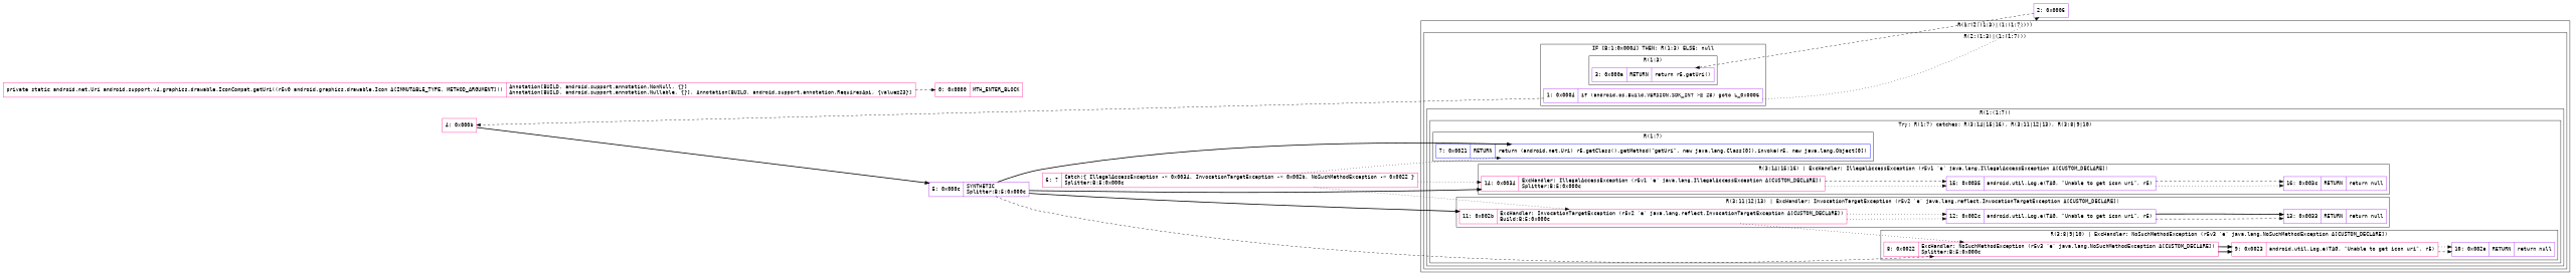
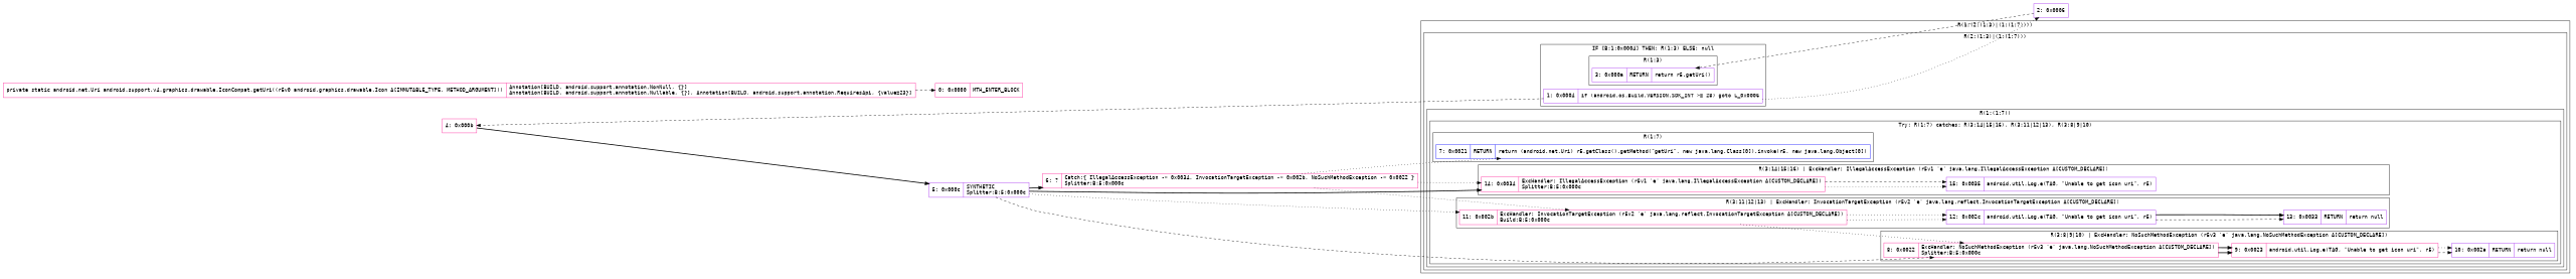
  digraph {
    fontname="DejaVu Sans Mono"
    rankdir=LR
    node [color=purple fontname="DejaVu Sans Mono" shape=record]
    edge [fontname="DejaVu Sans Mono" style=dotted]
    n1 [label="{3\:\ 0x000a|RETURN\l|return r5.getUri()\l}"]
    n2 [label="{1\:\ 0x0004|if (android.os.Build.VERSION.SDK_INT \>= 28) goto L_0x0006\l}"]
    n3 [color=blue label="{7\:\ 0x0021|RETURN\l|return (android.net.Uri) r5.getClass().getMethod(\"getUri\", new java.lang.Class[0]).invoke(r5, new java.lang.Object[0])\l}"]
    n4 [color=deeppink label="{14\:\ 0x0034|ExcHandler: IllegalAccessException (r5v1 'e' java.lang.IllegalAccessException A[CUSTOM_DECLARE])\lSplitter:B:5:0x000c\l}"]
    n5 [label="{15\:\ 0x0035|android.util.Log.e(TAG, \"Unable to get icon uri\", r5)\l}"]
-   n6 [label="{16\:\ 0x003c|RETURN\l|return null\l}"]
    n7 [color=deeppink label="{11\:\ 0x002b|ExcHandler: InvocationTargetException (r5v2 'e' java.lang.reflect.InvocationTargetException A[CUSTOM_DECLARE])\lBuild:B:5:0x000c\l}"]
    n8 [label="{12\:\ 0x002c|android.util.Log.e(TAG, \"Unable to get icon uri\", r5)\l}"]
    n9 [label="{13\:\ 0x0033|RETURN\l|return null\l}"]
    n10 [color=deeppink label="{8\:\ 0x0022|ExcHandler: NoSuchMethodException (r5v3 'e' java.lang.NoSuchMethodException A[CUSTOM_DECLARE])\lSplitter:B:5:0x000c\l}"]
    n11 [color=deeppink label="{9\:\ 0x0023|android.util.Log.e(TAG, \"Unable to get icon uri\", r5)\l}"]
    n12 [label="{10\:\ 0x002a|RETURN\l|return null\l}"]
    n13 [label="{2\:\ 0x0006}"]
    n14 [color=deeppink label="{4\:\ 0x000b}"]
    n15 [label="{5\:\ 0x000c|SYNTHETIC\lSplitter:B:5:0x000c\l}"]
    n16 [color=deeppink label="{0\:\ 0x0000|MTH_ENTER_BLOCK\l}"]
    n17 [color=deeppink label="{6\:\ ?|Catch:\{ IllegalAccessException \-\> 0x0034, InvocationTargetException \-\> 0x002b, NoSuchMethodException \-\> 0x0022 \}\lSplitter:B:5:0x000c\l}"]
    n18 [color=deeppink label="{private static android.net.Uri android.support.v4.graphics.drawable.IconCompat.getUri((r5v0 android.graphics.drawable.Icon A[IMMUTABLE_TYPE, METHOD_ARGUMENT]))  | Annotation[BUILD, android.support.annotation.NonNull, \{\}]\lAnnotation[BUILD, android.support.annotation.Nullable, \{\}], Annotation[BUILD, android.support.annotation.RequiresApi, \{value=23\}]\l}"]
    subgraph cluster_1 {
      label="R(1:(2:(1:3)|(1:(1:7))))"
      subgraph cluster_2 {
        label="R(2:(1:3)|(1:(1:7)))"
        subgraph cluster_3 {
          label="IF [B:1:0x0004] THEN: R(1:3) ELSE: null"
          n2
          subgraph cluster_4 {
            label="R(1:3)"
            n1
          }
        }
        subgraph cluster_5 {
          label="R(1:(1:7))"
          subgraph cluster_6 {
            label="Try: R(1:7) catches: R(3:14|15|16), R(3:11|12|13), R(3:8|9|10)"
            subgraph cluster_7 {
              label="R(1:7)"
              n3
            }
            subgraph cluster_8 {
              label="R(3:14|15|16) | ExcHandler: IllegalAccessException (r5v1 'e' java.lang.IllegalAccessException A[CUSTOM_DECLARE])\l"
              n4
              n5
-             n6
            }
            subgraph cluster_9 {
              label="R(3:11|12|13) | ExcHandler: InvocationTargetException (r5v2 'e' java.lang.reflect.InvocationTargetException A[CUSTOM_DECLARE])\l"
              n7
              n8
              n9
            }
            subgraph cluster_10 {
              label="R(3:8|9|10) | ExcHandler: NoSuchMethodException (r5v3 'e' java.lang.NoSuchMethodException A[CUSTOM_DECLARE])\l"
              n10
              n11
              n12
            }
          }
        }
      }
    }
    subgraph cluster_11 {
      label="R(3:14|15|16) | ExcHandler: IllegalAccessException (r5v1 'e' java.lang.IllegalAccessException A[CUSTOM_DECLARE])\l"
    }
    subgraph cluster_12 {
      label="R(3:11|12|13) | ExcHandler: InvocationTargetException (r5v2 'e' java.lang.reflect.InvocationTargetException A[CUSTOM_DECLARE])\l"
    }
    subgraph cluster_13 {
      label="R(3:8|9|10) | ExcHandler: NoSuchMethodException (r5v3 'e' java.lang.NoSuchMethodException A[CUSTOM_DECLARE])\l"
    }
    n2 -> n13
    n2 -> n14 [style=dashed]
    n4 -> n5
    n4 -> n5 [style=dashed]
-   n5 -> n6
-   n5 -> n6 [style=dashed]
    n7 -> n8
    n7 -> n8
    n7 -> n10
    n8 -> n9 [style=dashed]
    n8 -> n9 [style=bold]
    n10 -> n11 [style=bold]
    n10 -> n11 [style=bold]
    n11 -> n12 [style=dashed]
    n11 -> n12
    n13 -> n1 [style=dashed]
    n14 -> n15 [style=bold]
    n15 -> n4 [style=bold]
-   n15 -> n7 [style=bold]
+   n15 -> n7
    n15 -> n10 [style=dashed]
-   n15 -> n3 [style=bold]
+   n15 -> n17 [style=bold]
    n17 -> n3
    n17 -> n4
    n17 -> n7
    n18 -> n16 [style=dashed]
  }
